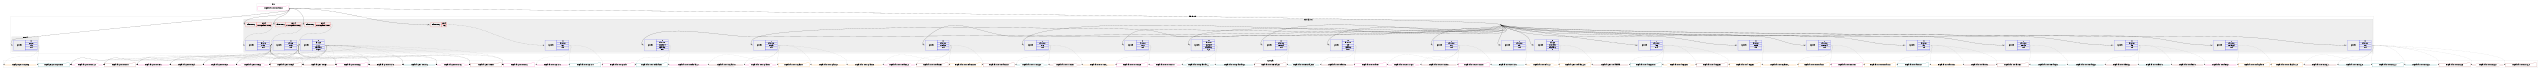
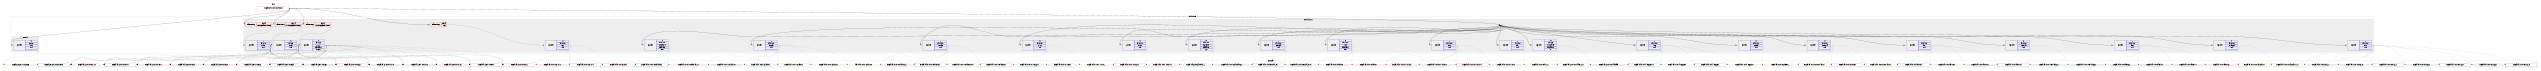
  digraph {
    compound=true
    concentrate=true
    fontname=Helvetica
    fontsize=10
    newrank=true
    rankdir=TB
    ranksep=1.5
    node [color=blue fontname=Helvetica fontsize=10 shape=folder]
    edge [arrowhead=vee headport=w style=dotted tailport=e weight=100]
    n1 [color=deeppink label="portage://dev-python/spyder-3.2.8" width=4]
    n2 [label=<<TABLE BORDER="0" CELLBORDER="1" CELLSPACING="0" CELLPADDING="4" WIDTH="220"><TR><TD ROWSPAN="6" CELLPADDING="30">pack_dep</TD></TR><TR><TD WIDTH="110">no</TD></TR><TR><TD>app-arch</TD></TR><TR><TD>unzip</TD></TR><TR><TD>none</TD></TR><TR><TD></TD></TR></TABLE>> shape=none]
    n3 [label=<<TABLE BORDER="0" CELLBORDER="1" CELLSPACING="0" CELLPADDING="4" WIDTH="220"><TR><TD ROWSPAN="6" CELLPADDING="30">pack_dep</TD></TR><TR><TD WIDTH="110">no</TD></TR><TR><TD>dev-python</TD></TR><TR><TD>h5py</TD></TR><TR><TD>none</TD></TR><TR><TD></TD></TR></TABLE>> shape=none]
    n4 [color=red label=<<TABLE BORDER="0" CELLBORDER="1" CELLSPACING="0" CELLPADDING="4"><TR><TD ROWSPAN="3" CELLPADDING="10">use_conditional</TD></TR><TR><TD>positive</TD></TR><TR><TD>hdf5</TD></TR></TABLE>> shape=none]
    n5 [label=<<TABLE BORDER="0" CELLBORDER="1" CELLSPACING="0" CELLPADDING="4" WIDTH="220"><TR><TD ROWSPAN="6" CELLPADDING="30">pack_dep</TD></TR><TR><TD WIDTH="110">no</TD></TR><TR><TD>dev-lang</TD></TR><TR><TD>python</TD></TR><TR><TD>greaterequal</TD></TR><TR><TD>2.7.5-r2</TD></TR></TABLE>> shape=none]
    n6 [color=red label=<<TABLE BORDER="0" CELLBORDER="1" CELLSPACING="0" CELLPADDING="4"><TR><TD ROWSPAN="3" CELLPADDING="10">use_conditional</TD></TR><TR><TD>positive</TD></TR><TR><TD>python_targets_python2_7</TD></TR></TABLE>> shape=none]
    n7 [label=<<TABLE BORDER="0" CELLBORDER="1" CELLSPACING="0" CELLPADDING="4" WIDTH="220"><TR><TD ROWSPAN="6" CELLPADDING="30">pack_dep</TD></TR><TR><TD WIDTH="110">no</TD></TR><TR><TD>dev-python</TD></TR><TR><TD>QtPy</TD></TR><TR><TD>none</TD></TR><TR><TD></TD></TR></TABLE>> shape=none]
    n8 [label=<<TABLE BORDER="0" CELLBORDER="1" CELLSPACING="0" CELLPADDING="4" WIDTH="220"><TR><TD ROWSPAN="6" CELLPADDING="30">pack_dep</TD></TR><TR><TD WIDTH="110">no</TD></TR><TR><TD>dev-lang</TD></TR><TR><TD>python</TD></TR><TR><TD>none</TD></TR><TR><TD></TD></TR></TABLE>> shape=none]
    n9 [color=red label=<<TABLE BORDER="0" CELLBORDER="1" CELLSPACING="0" CELLPADDING="4"><TR><TD ROWSPAN="3" CELLPADDING="10">use_conditional</TD></TR><TR><TD>positive</TD></TR><TR><TD>python_targets_python3_5</TD></TR></TABLE>> shape=none]
    n10 [label=<<TABLE BORDER="0" CELLBORDER="1" CELLSPACING="0" CELLPADDING="4" WIDTH="220"><TR><TD ROWSPAN="6" CELLPADDING="30">pack_dep</TD></TR><TR><TD WIDTH="110">no</TD></TR><TR><TD>dev-lang</TD></TR><TR><TD>python</TD></TR><TR><TD>none</TD></TR><TR><TD></TD></TR></TABLE>> shape=none]
    n11 [color=red label=<<TABLE BORDER="0" CELLBORDER="1" CELLSPACING="0" CELLPADDING="4"><TR><TD ROWSPAN="3" CELLPADDING="10">use_conditional</TD></TR><TR><TD>positive</TD></TR><TR><TD>python_targets_python3_6</TD></TR></TABLE>> shape=none]
    n12 [label=<<TABLE BORDER="0" CELLBORDER="1" CELLSPACING="0" CELLPADDING="4" WIDTH="220"><TR><TD ROWSPAN="6" CELLPADDING="30">pack_dep</TD></TR><TR><TD WIDTH="110">no</TD></TR><TR><TD>dev-lang</TD></TR><TR><TD>python-exec</TD></TR><TR><TD>greaterequal</TD></TR><TR><TD>2</TD></TR></TABLE>> shape=none]
    n13 [label=<<TABLE BORDER="0" CELLBORDER="1" CELLSPACING="0" CELLPADDING="4" WIDTH="220"><TR><TD ROWSPAN="6" CELLPADDING="30">pack_dep</TD></TR><TR><TD WIDTH="110">no</TD></TR><TR><TD>dev-python</TD></TR><TR><TD>PyQt5</TD></TR><TR><TD>none</TD></TR><TR><TD></TD></TR></TABLE>> shape=none]
    n14 [label=<<TABLE BORDER="0" CELLBORDER="1" CELLSPACING="0" CELLPADDING="4" WIDTH="220"><TR><TD ROWSPAN="6" CELLPADDING="30">pack_dep</TD></TR><TR><TD WIDTH="110">no</TD></TR><TR><TD>dev-python</TD></TR><TR><TD>chardet</TD></TR><TR><TD>none</TD></TR><TR><TD></TD></TR></TABLE>> shape=none]
    n15 [label=<<TABLE BORDER="0" CELLBORDER="1" CELLSPACING="0" CELLPADDING="4" WIDTH="220"><TR><TD ROWSPAN="6" CELLPADDING="30">pack_dep</TD></TR><TR><TD WIDTH="110">no</TD></TR><TR><TD>dev-python</TD></TR><TR><TD>cloudpickle</TD></TR><TR><TD>none</TD></TR><TR><TD></TD></TR></TABLE>> shape=none]
    n16 [label=<<TABLE BORDER="0" CELLBORDER="1" CELLSPACING="0" CELLPADDING="4" WIDTH="220"><TR><TD ROWSPAN="6" CELLPADDING="30">pack_dep</TD></TR><TR><TD WIDTH="110">no</TD></TR><TR><TD>dev-python</TD></TR><TR><TD>jedi</TD></TR><TR><TD>none</TD></TR><TR><TD></TD></TR></TABLE>> shape=none]
    n17 [label=<<TABLE BORDER="0" CELLBORDER="1" CELLSPACING="0" CELLPADDING="4" WIDTH="220"><TR><TD ROWSPAN="6" CELLPADDING="30">pack_dep</TD></TR><TR><TD WIDTH="110">no</TD></TR><TR><TD>dev-python</TD></TR><TR><TD>nbconvert</TD></TR><TR><TD>none</TD></TR><TR><TD></TD></TR></TABLE>> shape=none]
    n18 [label=<<TABLE BORDER="0" CELLBORDER="1" CELLSPACING="0" CELLPADDING="4" WIDTH="220"><TR><TD ROWSPAN="6" CELLPADDING="30">pack_dep</TD></TR><TR><TD WIDTH="110">no</TD></TR><TR><TD>dev-python</TD></TR><TR><TD>pep8</TD></TR><TR><TD>none</TD></TR><TR><TD></TD></TR></TABLE>> shape=none]
    n19 [label=<<TABLE BORDER="0" CELLBORDER="1" CELLSPACING="0" CELLPADDING="4" WIDTH="220"><TR><TD ROWSPAN="6" CELLPADDING="30">pack_dep</TD></TR><TR><TD WIDTH="110">no</TD></TR><TR><TD>dev-python</TD></TR><TR><TD>pickleshare</TD></TR><TR><TD>none</TD></TR><TR><TD></TD></TR></TABLE>> shape=none]
    n20 [label=<<TABLE BORDER="0" CELLBORDER="1" CELLSPACING="0" CELLPADDING="4" WIDTH="220"><TR><TD ROWSPAN="6" CELLPADDING="30">pack_dep</TD></TR><TR><TD WIDTH="110">no</TD></TR><TR><TD>dev-python</TD></TR><TR><TD>psutil</TD></TR><TR><TD>none</TD></TR><TR><TD></TD></TR></TABLE>> shape=none]
    n21 [label=<<TABLE BORDER="0" CELLBORDER="1" CELLSPACING="0" CELLPADDING="4" WIDTH="220"><TR><TD ROWSPAN="6" CELLPADDING="30">pack_dep</TD></TR><TR><TD WIDTH="110">no</TD></TR><TR><TD>dev-python</TD></TR><TR><TD>pycodestyle</TD></TR><TR><TD>greaterequal</TD></TR><TR><TD>2.3.0</TD></TR></TABLE>> shape=none]
    n22 [label=<<TABLE BORDER="0" CELLBORDER="1" CELLSPACING="0" CELLPADDING="4" WIDTH="220"><TR><TD ROWSPAN="6" CELLPADDING="30">pack_dep</TD></TR><TR><TD WIDTH="110">no</TD></TR><TR><TD>dev-python</TD></TR><TR><TD>pyflakes</TD></TR><TR><TD>none</TD></TR><TR><TD></TD></TR></TABLE>> shape=none]
    n23 [label=<<TABLE BORDER="0" CELLBORDER="1" CELLSPACING="0" CELLPADDING="4" WIDTH="220"><TR><TD ROWSPAN="6" CELLPADDING="30">pack_dep</TD></TR><TR><TD WIDTH="110">no</TD></TR><TR><TD>dev-python</TD></TR><TR><TD>pygments</TD></TR><TR><TD>none</TD></TR><TR><TD></TD></TR></TABLE>> shape=none]
    n24 [label=<<TABLE BORDER="0" CELLBORDER="1" CELLSPACING="0" CELLPADDING="4" WIDTH="220"><TR><TD ROWSPAN="6" CELLPADDING="30">pack_dep</TD></TR><TR><TD WIDTH="110">no</TD></TR><TR><TD>dev-python</TD></TR><TR><TD>pylint</TD></TR><TR><TD>none</TD></TR><TR><TD></TD></TR></TABLE>> shape=none]
    n25 [label=<<TABLE BORDER="0" CELLBORDER="1" CELLSPACING="0" CELLPADDING="4" WIDTH="220"><TR><TD ROWSPAN="6" CELLPADDING="30">pack_dep</TD></TR><TR><TD WIDTH="110">no</TD></TR><TR><TD>dev-python</TD></TR><TR><TD>pyzmq</TD></TR><TR><TD>none</TD></TR><TR><TD></TD></TR></TABLE>> shape=none]
    n26 [label=<<TABLE BORDER="0" CELLBORDER="1" CELLSPACING="0" CELLPADDING="4" WIDTH="220"><TR><TD ROWSPAN="6" CELLPADDING="30">pack_dep</TD></TR><TR><TD WIDTH="110">no</TD></TR><TR><TD>dev-python</TD></TR><TR><TD>qtawesome</TD></TR><TR><TD>greaterequal</TD></TR><TR><TD>0.4.1</TD></TR></TABLE>> shape=none]
    n27 [label=<<TABLE BORDER="0" CELLBORDER="1" CELLSPACING="0" CELLPADDING="4" WIDTH="220"><TR><TD ROWSPAN="6" CELLPADDING="30">pack_dep</TD></TR><TR><TD WIDTH="110">no</TD></TR><TR><TD>dev-python</TD></TR><TR><TD>qtconsole</TD></TR><TR><TD>none</TD></TR><TR><TD></TD></TR></TABLE>> shape=none]
    n28 [label=<<TABLE BORDER="0" CELLBORDER="1" CELLSPACING="0" CELLPADDING="4" WIDTH="220"><TR><TD ROWSPAN="6" CELLPADDING="30">pack_dep</TD></TR><TR><TD WIDTH="110">no</TD></TR><TR><TD>dev-python</TD></TR><TR><TD>rope</TD></TR><TR><TD>greaterequal</TD></TR><TR><TD>0.10.7</TD></TR></TABLE>> shape=none]
    n29 [label=<<TABLE BORDER="0" CELLBORDER="1" CELLSPACING="0" CELLPADDING="4" WIDTH="220"><TR><TD ROWSPAN="6" CELLPADDING="30">pack_dep</TD></TR><TR><TD WIDTH="110">no</TD></TR><TR><TD>dev-python</TD></TR><TR><TD>sphinx</TD></TR><TR><TD>none</TD></TR><TR><TD></TD></TR></TABLE>> shape=none]
    n30 [color=deeppink label="portage://dev-lang/python-2.7.15" shape=hexagon width=4]
    n31 [color=teal label="portage://dev-lang/python-2.7.16" shape=diamond width=4]
    n32 [color=brown label="portage://dev-lang/python-2.7.17" shape=diamond width=4]
    n33 [color=deeppink label="portage://dev-lang/python-3.5.5" width=4]
    n34 [color=brown label="portage://dev-lang/python-3.5.7" shape=diamond width=4]
    n35 [color=brown label="portage://dev-lang/python-3.5.9" width=4]
    n36 [color=deeppink label="portage://dev-lang/python-3.6.5" shape=hexagon width=4]
    n37 [color=deeppink label="portage://dev-lang/python-3.6.8" shape=diamond width=4]
    n38 [color=brown label="portage://dev-lang/python-3.6.9" shape=diamond width=4]
    n39 [color=deeppink label="portage://dev-lang/python-3.7.2" shape=diamond width=4]
    n40 [color=brown label="portage://dev-lang/python-3.7.3" width=4]
    n41 [color=deeppink label="portage://dev-lang/python-3.7.4-r1" shape=hexagon width=4]
    n42 [color=deeppink label="portage://dev-lang/python-3.7.5" width=4]
    n43 [color=brown label="portage://dev-lang/python-3.8.0" width=4]
    n44 [color=teal label="portage://app-arch/unzip-6.0_p21-r2" width=4]
    n45 [color=darkorange label="portage://app-arch/unzip-6.0_p25" shape=diamond width=4]
    n46 [color=teal label="portage://dev-python/h5py-2.7.0" width=4]
    n47 [color=deeppink label="portage://dev-python/h5py-2.7.1" shape=diamond width=4]
    n48 [color=deeppink label="portage://dev-python/h5py-2.9.0" width=4]
    n49 [color=darkorange label="portage://dev-lang/python-exec-2.4.6-r1" width=4]
    n50 [color=brown label="portage://dev-lang/python-exec-9999" shape=diamond width=4]
    n51 [color=teal label="portage://dev-python/PyQt5-5.10.1-r1" width=4]
-   n52 [color=darkorange label="portage://dev-python/PyQt5-5.12.2" width=4]
+   n52 [color=darkorange label="portage://dev-python/PyQt5-5.12.2" shape=diamond width=4]
    n53 [color=brown label="portage://dev-python/PyQt5-5.13.1" width=4]
    n54 [color=darkorange label="portage://dev-python/PyQt5-5.13.2" shape=hexagon width=4]
    n55 [color=darkorange label="portage://dev-python/QtPy-1.4.2" shape=hexagon width=4]
    n56 [color=darkorange label="portage://dev-python/chardet-3.0.4" shape=diamond width=4]
    n57 [color=brown label="portage://dev-python/rope-0.10.3" shape=diamond width=4]
-   n58 [color=deeppink label="portage://dev-python/rope-0.10.7" width=4]
+   n58 [color=deeppink label="portage://dev-python/rope-0.10.7" shape=diamond width=4]
    n59 [color=deeppink label="portage://dev-python/psutil-0.3.1" width=4]
    n60 [color=darkorange label="portage://dev-python/cloudpickle-1.2.1" width=4]
    n61 [color=darkorange label="portage://dev-python/cloudpickle-1.2.2" width=4]
    n62 [color=brown label="portage://dev-python/jedi-0.10.2" shape=diamond width=4]
    n63 [color=darkorange label="portage://dev-python/jedi-0.11.1" shape=diamond width=4]
    n64 [color=teal label="portage://dev-python/jedi-0.12.0" width=4]
    n65 [color=brown label="portage://dev-python/jedi-0.12.1" width=4]
    n66 [color=teal label="portage://dev-python/nbconvert-5.2.1" shape=diamond width=4]
    n67 [color=teal label="portage://dev-python/nbconvert-5.5.0" shape=diamond width=4]
    n68 [color=brown label="portage://dev-python/pep8-1.5.6" shape=diamond width=4]
    n69 [color=deeppink label="portage://dev-python/pep8-1.5.7" shape=diamond width=4]
    n70 [color=brown label="portage://dev-python/pep8-1.7.0" shape=diamond width=4]
    n71 [color=teal label="portage://dev-python/pep8-1.7.1" shape=diamond width=4]
    n72 [color=darkorange label="portage://dev-python/pickleshare-0.7.3" width=4]
    n73 [color=darkorange label="portage://dev-python/pickleshare-0.7.4-r1" width=4]
    n74 [color=teal label="portage://dev-python/psutil-5.4.1" width=4]
    n75 [color=teal label="portage://dev-python/psutil-5.4.3" shape=diamond width=4]
    n76 [color=brown label="portage://dev-python/psutil-5.4.7" shape=diamond width=4]
    n77 [color=brown label="portage://dev-python/psutil-5.4.8" width=4]
    n78 [color=brown label="portage://dev-python/psutil-5.5.0" shape=hexagon width=4]
    n79 [color=brown label="portage://dev-python/psutil-5.6.0" width=4]
    n80 [color=teal label="portage://dev-python/psutil-5.6.1" shape=diamond width=4]
    n81 [color=teal label="portage://dev-python/pycodestyle-2.3.1" width=4]
    n82 [color=deeppink label="portage://dev-python/pycodestyle-2.4.0" shape=diamond width=4]
-   n83 [color=deeppink label="portage://dev-python/pyflakes-0.8.1" shape=hexagon width=4]
+   n83 [color=teal label="portage://dev-python/pyflakes-0.8.1" shape=hexagon width=4]
    n84 [color=brown label="portage://dev-python/pyflakes-1.0.0" shape=diamond width=4]
-   n85 [color=darkorange label="portage://dev-python/pyflakes-1.2.3" shape=diamond width=4]
+   n85 [color=darkorange label="exec://dev-python/pyflakes-1.2.3" shape=diamond width=4]
    n86 [color=darkorange label="portage://dev-python/pyflakes-1.6.0" shape=diamond width=4]
    n87 [color=darkorange label="portage://dev-python/pyflakes-2.0.0" width=4]
    n88 [color=brown label="portage://dev-python/pygments-2.2.0" width=4]
    n89 [color=darkorange label="portage://dev-python/pygments-2.2.0-r1" width=4]
    n90 [color=brown label="portage://dev-python/pygments-2.3.1" width=4]
    n91 [color=deeppink label="portage://dev-python/pygments-2.4.2" shape=hexagon width=4]
    n92 [color=teal label="portage://dev-python/pylint-1.6.5-r1" shape=hexagon width=4]
    n93 [color=darkorange label="portage://dev-python/pylint-1.8.4" shape=diamond width=4]
    n94 [color=brown label="portage://dev-python/pylint-2.3.1" shape=hexagon width=4]
    n95 [color=deeppink label="portage://dev-python/pyzmq-16.0.2" width=4]
    n96 [color=deeppink label="portage://dev-python/pyzmq-17.1.0" shape=hexagon width=4]
-   n97 [color=teal label="portage://dev-python/qtawesome-0.4.4" shape=hexagon width=4]
+   n97 [color=teal label="portage://dev-app/qtawesome-0.4.4" shape=hexagon width=4]
    n98 [color=teal label="portage://dev-python/qtawesome-0.5.2" shape=diamond width=4]
    n99 [color=brown label="portage://dev-python/qtconsole-4.3.1" width=4]
    n100 [color=teal label="portage://dev-python/qtconsole-4.3.1-r1" shape=hexagon width=4]
    n101 [color=deeppink label="portage://dev-python/sphinx-1.2.2-r1" width=4]
    n102 [color=brown label="portage://dev-python/sphinx-1.2.3-r1" shape=diamond width=4]
    n103 [color=deeppink label="portage://dev-python/sphinx-1.7.5-r1" shape=hexagon width=4]
    n104 [color=teal label="portage://dev-python/sphinx-2.0.1" shape=diamond width=4]
    subgraph cluster_1 {
      color=gray
      label=<<i>ebuild</i>>
      rank=same
      n1
    }
    subgraph cluster_2 {
      color=gray
      label=<<i>dependencies</i>>
      subgraph cluster_3 {
        color=gray
        fillcolor="#eeeeee"
        label=<<i>compile</i>>
        style=filled
        subgraph sub_4 {
          color=gray
          fillcolor="#eeeeee"
          label=<<i>compile</i>>
          style=filled
          n2
        }
      }
      subgraph cluster_5 {
        color=gray
        fillcolor="#eeeeee"
        label=<<i>compile and run</i>>
        style=filled
        subgraph sub_6 {
          color=gray
          fillcolor="#eeeeee"
          label=<<i>compile and run</i>>
          style=filled
          n4
          subgraph sub_7 {
            color=gray
            fillcolor="#eeeeee"
            label=<<i>compile and run</i>>
            style=filled
            n3
          }
        }
        subgraph sub_8 {
          color=gray
          fillcolor="#eeeeee"
          label=<<i>compile and run</i>>
          style=filled
          n6
          subgraph sub_9 {
            color=gray
            fillcolor="#eeeeee"
            label=<<i>compile and run</i>>
            style=filled
            n5
          }
        }
        subgraph sub_10 {
          color=gray
          fillcolor="#eeeeee"
          label=<<i>compile and run</i>>
          style=filled
          n7
        }
        subgraph sub_11 {
          color=gray
          fillcolor="#eeeeee"
          label=<<i>compile and run</i>>
          style=filled
          n9
          subgraph sub_12 {
            color=gray
            fillcolor="#eeeeee"
            label=<<i>compile and run</i>>
            style=filled
            n8
          }
        }
        subgraph sub_13 {
          color=gray
          fillcolor="#eeeeee"
          label=<<i>compile and run</i>>
          style=filled
          n11
          subgraph sub_14 {
            color=gray
            fillcolor="#eeeeee"
            label=<<i>compile and run</i>>
            style=filled
            n10
          }
        }
        subgraph sub_15 {
          color=gray
          fillcolor="#eeeeee"
          label=<<i>compile and run</i>>
          style=filled
          n12
        }
        subgraph sub_16 {
          color=gray
          fillcolor="#eeeeee"
          label=<<i>compile and run</i>>
          style=filled
          n13
        }
        subgraph sub_17 {
          color=gray
          fillcolor="#eeeeee"
          label=<<i>compile and run</i>>
          style=filled
          n14
        }
        subgraph sub_18 {
          color=gray
          fillcolor="#eeeeee"
          label=<<i>compile and run</i>>
          style=filled
          n15
        }
        subgraph sub_19 {
          color=gray
          fillcolor="#eeeeee"
          label=<<i>compile and run</i>>
          style=filled
          n16
        }
        subgraph sub_20 {
          color=gray
          fillcolor="#eeeeee"
          label=<<i>compile and run</i>>
          style=filled
          n17
        }
        subgraph sub_21 {
          color=gray
          fillcolor="#eeeeee"
          label=<<i>compile and run</i>>
          style=filled
          n18
        }
        subgraph sub_22 {
          color=gray
          fillcolor="#eeeeee"
          label=<<i>compile and run</i>>
          style=filled
          n19
        }
        subgraph sub_23 {
          color=gray
          fillcolor="#eeeeee"
          label=<<i>compile and run</i>>
          style=filled
          n20
        }
        subgraph sub_24 {
          color=gray
          fillcolor="#eeeeee"
          label=<<i>compile and run</i>>
          style=filled
          n21
        }
        subgraph sub_25 {
          color=gray
          fillcolor="#eeeeee"
          label=<<i>compile and run</i>>
          style=filled
          n22
        }
        subgraph sub_26 {
          color=gray
          fillcolor="#eeeeee"
          label=<<i>compile and run</i>>
          style=filled
          n23
        }
        subgraph sub_27 {
          color=gray
          fillcolor="#eeeeee"
          label=<<i>compile and run</i>>
          style=filled
          n24
        }
        subgraph sub_28 {
          color=gray
          fillcolor="#eeeeee"
          label=<<i>compile and run</i>>
          style=filled
          n25
        }
        subgraph sub_29 {
          color=gray
          fillcolor="#eeeeee"
          label=<<i>compile and run</i>>
          style=filled
          n26
        }
        subgraph sub_30 {
          color=gray
          fillcolor="#eeeeee"
          label=<<i>compile and run</i>>
          style=filled
          n27
        }
        subgraph sub_31 {
          color=gray
          fillcolor="#eeeeee"
          label=<<i>compile and run</i>>
          style=filled
          n28
        }
        subgraph sub_32 {
          color=gray
          fillcolor="#eeeeee"
          label=<<i>compile and run</i>>
          style=filled
          n29
        }
      }
      subgraph cluster_33 {
        color=gray
        fillcolor="#eeeeee"
        label=<<i>run</i>>
        style=filled
      }
    }
    subgraph cluster_34 {
      color=gray
      label=<<i>candidates</i>>
      rank=same
      subgraph sub_35 {
        color=black
        label=<<i>candidates</i>>
        nodesep=1
        rank=same
        n30
        n31
        n32
        n33
        n34
        n35
        n36
        n37
        n38
        n39
        n40
        n41
        n42
        n43
      }
      subgraph sub_36 {
        color=black
        label=<<i>candidates</i>>
        nodesep=1
        rank=same
        n44
        n45
      }
      subgraph sub_37 {
        color=black
        label=<<i>candidates</i>>
        nodesep=1
        rank=same
        n46
        n47
        n48
      }
      subgraph sub_38 {
        color=black
        label=<<i>candidates</i>>
        nodesep=1
        rank=same
        n30
        n31
        n32
        n33
        n34
        n35
        n36
        n37
        n38
        n39
        n40
        n41
        n42
        n43
      }
      subgraph sub_39 {
        color=black
        label=<<i>candidates</i>>
        nodesep=1
        rank=same
        n30
        n31
        n32
        n33
        n34
        n35
        n36
        n37
        n38
        n39
        n40
        n41
        n42
        n43
      }
      subgraph sub_40 {
        color=black
        label=<<i>candidates</i>>
        nodesep=1
        rank=same
        n49
        n50
      }
      subgraph sub_41 {
        color=black
        label=<<i>candidates</i>>
        nodesep=1
        rank=same
        n51
        n52
        n53
        n54
      }
      subgraph sub_42 {
        color=black
        label=<<i>candidates</i>>
        nodesep=1
        rank=same
        n55
      }
      subgraph sub_43 {
        color=black
        label=<<i>candidates</i>>
        nodesep=1
        rank=same
        n56
      }
      subgraph sub_44 {
        color=black
        label=<<i>candidates</i>>
        nodesep=1
        rank=same
        n57
        n58
      }
      subgraph sub_45 {
        color=black
        label=<<i>candidates</i>>
        nodesep=1
        rank=same
        n59
        n60
        n61
      }
      subgraph sub_46 {
        color=black
        label=<<i>candidates</i>>
        nodesep=1
        rank=same
        n62
        n63
        n64
        n65
      }
      subgraph sub_47 {
        color=black
        label=<<i>candidates</i>>
        nodesep=1
        rank=same
        n66
        n67
      }
      subgraph sub_48 {
        color=black
        label=<<i>candidates</i>>
        nodesep=1
        rank=same
        n68
        n69
        n70
        n71
      }
      subgraph sub_49 {
        color=black
        label=<<i>candidates</i>>
        nodesep=1
        rank=same
        n72
        n73
      }
      subgraph sub_50 {
        color=black
        label=<<i>candidates</i>>
        nodesep=1
        rank=same
        n74
        n75
        n76
        n77
        n78
        n79
        n80
      }
      subgraph sub_51 {
        color=black
        label=<<i>candidates</i>>
        nodesep=1
        rank=same
        n81
        n82
      }
      subgraph sub_52 {
        color=black
        label=<<i>candidates</i>>
        nodesep=1
        rank=same
        n83
        n84
        n85
        n86
        n87
      }
      subgraph sub_53 {
        color=black
        label=<<i>candidates</i>>
        nodesep=1
        rank=same
        n88
        n89
        n90
        n91
      }
      subgraph sub_54 {
        color=black
        label=<<i>candidates</i>>
        nodesep=1
        rank=same
        n92
        n93
        n94
      }
      subgraph sub_55 {
        color=black
        label=<<i>candidates</i>>
        nodesep=1
        rank=same
        n95
        n96
      }
      subgraph sub_56 {
        color=black
        label=<<i>candidates</i>>
        nodesep=1
        rank=same
        n97
        n98
      }
      subgraph sub_57 {
        color=black
        label=<<i>candidates</i>>
        nodesep=1
        rank=same
        n99
        n100
      }
      subgraph sub_58 {
        color=black
        label=<<i>candidates</i>>
        nodesep=1
        rank=same
        n101
        n102
        n103
        n104
      }
    }
    n1 -> n2 [style=solid weight=20]
    n1 -> n4 [arrowhead=odotvee style=solid weight=20]
    n1 -> n6 [arrowhead=odotvee style=solid weight=20]
    n1 -> n7 [arrowhead=odotvee style=solid weight=20]
    n1 -> n9 [arrowhead=odotvee style=solid weight=20]
    n1 -> n11 [arrowhead=odotvee style=solid weight=20]
    n1 -> n12 [arrowhead=odotvee style=solid weight=20]
    n1 -> n13 [arrowhead=odotvee style=solid weight=20]
    n1 -> n14 [arrowhead=odotvee style=solid weight=20]
    n1 -> n15 [arrowhead=odotvee style=solid weight=20]
    n1 -> n16 [arrowhead=odotvee style=solid weight=20]
    n1 -> n17 [arrowhead=odotvee style=solid weight=20]
    n1 -> n18 [arrowhead=odotvee style=solid weight=20]
    n1 -> n19 [arrowhead=odotvee style=solid weight=20]
    n1 -> n20 [arrowhead=odotvee style=solid weight=20]
    n1 -> n21 [arrowhead=odotvee style=solid weight=20]
    n1 -> n22 [arrowhead=odotvee style=solid weight=20]
    n1 -> n23 [arrowhead=odotvee style=solid weight=20]
    n1 -> n24 [arrowhead=odotvee style=solid weight=20]
    n1 -> n25 [arrowhead=odotvee style=solid weight=20]
    n1 -> n26 [arrowhead=odotvee style=solid weight=20]
    n1 -> n27 [arrowhead=odotvee style=solid weight=20]
    n1 -> n28 [arrowhead=odotvee style=solid weight=20]
    n1 -> n29 [arrowhead=odotvee style=solid weight=20]
    n2 -> n44
    n2 -> n45
    n3 -> n46
    n3 -> n47
    n3 -> n48
    n4 -> n3 [style=dashed weight=20]
    n5 -> n30
    n5 -> n31
    n5 -> n32
    n5 -> n33
    n5 -> n34
    n5 -> n35
    n5 -> n36
    n5 -> n37
    n5 -> n38
    n5 -> n39
    n5 -> n40
    n5 -> n41
    n5 -> n42
    n5 -> n43
    n6 -> n5 [style=dashed weight=20]
    n7 -> n55
    n8 -> n30
    n8 -> n31
    n8 -> n32
    n8 -> n33
    n8 -> n34
    n8 -> n35
    n8 -> n36
    n8 -> n37
    n8 -> n38
    n8 -> n39
    n8 -> n40
    n8 -> n41
    n8 -> n42
    n8 -> n43
    n9 -> n8 [style=dashed weight=20]
    n10 -> n30
    n10 -> n31
    n10 -> n32
    n10 -> n33
    n10 -> n34
    n10 -> n35
    n10 -> n36
    n10 -> n37
    n10 -> n38
    n10 -> n39
    n10 -> n40
    n10 -> n41
    n10 -> n42
    n10 -> n43
    n11 -> n10 [style=dashed weight=20]
    n12 -> n49
    n12 -> n50
    n13 -> n51
    n13 -> n52
    n13 -> n53
    n13 -> n54
    n14 -> n56
    n15 -> n59
    n15 -> n60
    n15 -> n61
    n16 -> n62
    n16 -> n63
    n16 -> n64
    n16 -> n65
    n17 -> n66
    n17 -> n67
    n18 -> n68
    n18 -> n69
    n18 -> n70
    n18 -> n71
    n19 -> n72
    n19 -> n73
    n20 -> n74
    n20 -> n75
    n20 -> n76
    n20 -> n77
    n20 -> n78
    n20 -> n79
    n20 -> n80
    n21 -> n81
    n21 -> n82
    n22 -> n83
    n22 -> n84
    n22 -> n85
    n22 -> n86
    n22 -> n87
    n23 -> n88
    n23 -> n89
    n23 -> n90
    n23 -> n91
    n24 -> n92
    n24 -> n93
    n24 -> n94
    n25 -> n95
    n25 -> n96
    n26 -> n97
    n26 -> n98
    n27 -> n99
    n27 -> n100
    n28 -> n57
    n28 -> n58
    n29 -> n101
    n29 -> n102
    n29 -> n103
    n29 -> n104
  }
